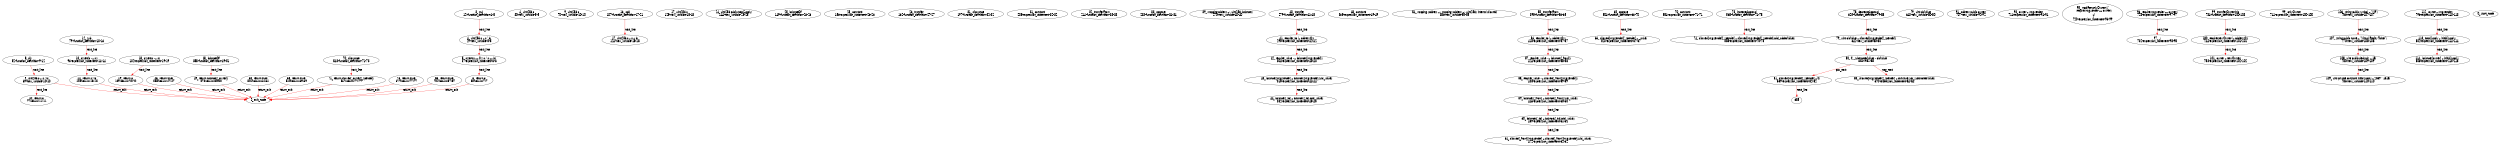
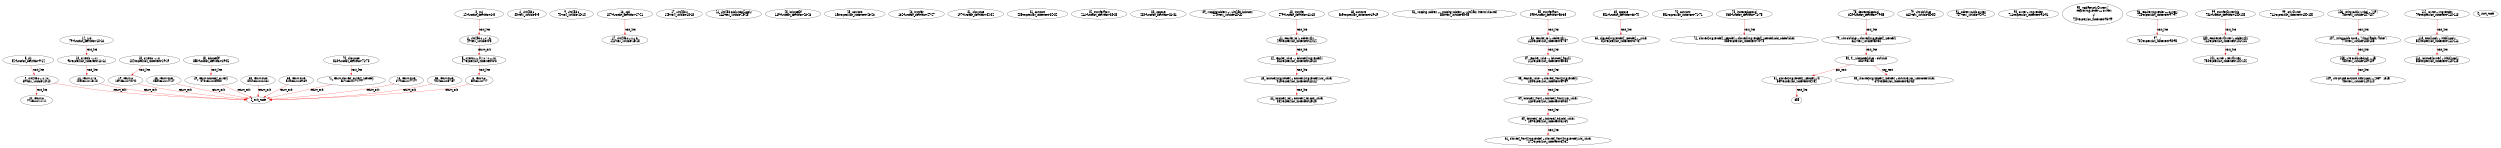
  digraph {
    fontname=Lato
    node [fontname=Lato type_label=expression_statement]
    edge [color=red controlflow_type=next_line edge_type=CFG_edge fontname=Lato]
    n1 [label="3_ mul\n12-function_definition-4-8" type_label=function_definition]
    n2 [label="4_ uint256 c = a * b;\n29-new_variable-5-5" type_label=new_variable]
    n3 [label="5_ assert(a == 0 || c / a == b);\n37-expression_statement-6-6"]
    n4 [label="6_ return c;\n50-return-7-7" type_label=return]
    n5 [label="4_ uint256 c\n30-new_variable-5-5" type_label=new_variable]
    n6 [label="0_ exit_node" type_label=exit]
    n7 [label="8_ div\n52-function_definition-9-12" type_label=function_definition]
    n8 [label="9_ uint256 c = a / b;\n69-new_variable-10-10" type_label=new_variable]
    n9 [label="10_ return c;\n77-return-11-11" type_label=return]
    n10 [label="9_ uint256 c\n70-new_variable-10-10" type_label=new_variable]
    n11 [label="12_ sub\n79-function_definition-13-16" type_label=function_definition]
    n12 [label="13_ assert(b <= a);\n96-expression_statement-14-14"]
    n13 [label="14_ return a - b;\n103-return-15-15" type_label=return]
    n14 [label="16_ add\n107-function_definition-17-21" type_label=function_definition]
    n15 [label="17_ uint256 c = a + b;\n124-new_variable-18-18" type_label=new_variable]
    n16 [label="18_ assert(c >= a);\n132-expression_statement-19-19"]
    n17 [label="19_ return c;\n139-return-20-20" type_label=return]
    n18 [label="17_ uint256 c\n125-new_variable-18-18" type_label=new_variable]
    n19 [label="24_ uint256 public totalSupply;\n144-new_variable-25-25" type_label=new_variable]
    n20 [label="25_ balanceOf\n149-function_definition-26-26" type_label=function_definition]
    n21 [label="25_ constant\n156-expression_statement-26-26"]
    n22 [label="26_ transfer\n162-function_definition-27-27" type_label=function_definition]
    n23 [label="31_ allowance\n197-function_definition-32-32" type_label=function_definition]
    n24 [label="31_ constant\n208-expression_statement-32-32"]
    n25 [label="32_ transferFrom\n214-function_definition-33-33" type_label=function_definition]
    n26 [label="33_ approve\n233-function_definition-34-34" type_label=function_definition]
    n27 [label="39_ mapping(address => uint256) balances;\n273-new_variable-40-40" type_label=new_variable]
    n28 [label="40_ transfer\n279-function_definition-41-48" type_label=function_definition]
    n29 [label="41_ require(_to != address(0));\n295-expression_statement-42-42"]
    n30 [label="42_ require(_value <= balances[msg.sender]);\n304-expression_statement-43-43"]
    n31 [label="43_ balances[msg.sender] = balances[msg.sender].sub(_value);\n315-expression_statement-44-44"]
    n32 [label="44_ balances[_to] = balances[_to].add(_value);\n332-expression_statement-45-45"]
    n33 [label="46_ return true;\n355-return-47-47" type_label=return]
    n34 [label="48_ balanceOf\n358-function_definition-49-51" type_label=function_definition]
    n35 [label="49_ return balances[_owner];\n373-return-50-50" type_label=return]
    n36 [label="48_ constant\n365-expression_statement-49-49"]
    n37 [label="54_ mapping (address => mapping (address => uint256)) internal allowed;\n386-new_variable-55-55" type_label=new_variable]
    n38 [label="55_ transferFrom\n395-function_definition-56-65" type_label=function_definition]
    n39 [label="56_ require(_to != address(0));\n415-expression_statement-57-57"]
    n40 [label="57_ require(_value <= balances[_from]);\n424-expression_statement-58-58"]
    n41 [label="58_ require(_value <= allowed[_from][msg.sender]);\n433-expression_statement-59-59"]
    n42 [label="59_ balances[_from] = balances[_from].sub(_value);\n446-expression_statement-60-60"]
    n43 [label="60_ balances[_to] = balances[_to].add(_value);\n459-expression_statement-61-61"]
    n44 [label="61_ allowed[_from][msg.sender] = allowed[_from][msg.sender].sub(_value);\n472-expression_statement-62-62"]
    n45 [label="63_ return true;\n501-return-64-64" type_label=return]
    n46 [label="65_ approve\n504-function_definition-66-70" type_label=function_definition]
    n47 [label="66_ allowed[msg.sender][_spender] = _value;\n520-expression_statement-67-67"]
    n48 [label="68_ return true;\n540-return-69-69" type_label=return]
    n49 [label="70_ allowance\n543-function_definition-71-73" type_label=function_definition]
    n50 [label="71_ return allowed[_owner][_spender];\n562-return-72-72" type_label=return]
    n51 [label="70_ constant\n554-expression_statement-71-71"]
    n52 [label="73_ increaseApproval\n568-function_definition-74-78" type_label=function_definition]
    n53 [label="74_ allowed[msg.sender][_spender] = allowed[msg.sender][_spender].add(_addedValue);\n585-expression_statement-75-75"]
    n54 [label="76_ return true;\n622-return-77-77" type_label=return]
    n55 [label="78_ decreaseApproval\n625-function_definition-79-88" type_label=function_definition]
    n56 [label="79_ uint oldValue = allowed[msg.sender][_spender];\n642-new_variable-80-80" type_label=new_variable]
    n57 [label="80_ if__subtractedValue > oldValue\n654-if-81-85" type_label=if]
    n58 [label="81_ allowed[msg.sender][_spender] = 0;\n659-expression_statement-82-82"]
    n59 [label="83_ allowed[msg.sender][_spender] = oldValue.sub(_subtractedValue);\n670-expression_statement-84-84"]
    n60 [label="79_ uint oldValue\n643-new_variable-80-80" type_label=new_variable]
    685 [type_label=""]
    n62 [label="86_ return true;\n701-return-87-87" type_label=return]
    n63 [label="91_ address public owner;\n707-new_variable-92-92" type_label=new_variable]
    n64 [label="93_ owner = msg.sender;\n714-expression_statement-94-94"]
    n65 [label="95_ modifier onlyOwner() {\n    require(msg.sender == owner);\n    _;\n  }\n720-expression_statement-96-99"]
    n66 [label="96_ require(msg.sender == owner);\n723-expression_statement-97-97"]
    n67 [label="97_ _;\n732-expression_statement-98-98"]
    n68 [label="99_ transferOwnership\n734-function_definition-100-103" type_label=function_definition]
    n69 [label="100_ require(newOwner != address(0));\n744-expression_statement-101-101"]
    n70 [label="101_ owner = newOwner;\n753-expression_statement-102-102"]
    n71 [label="99_ onlyOwner\n741-expression_statement-100-100"]
    n72 [label="106_ string public symbol = \"VIR\";\n766-new_variable-107-107" type_label=new_variable]
    n73 [label="107_ string public name = \"Virtual Reality Token\";\n773-new_variable-108-108" type_label=new_variable]
    n74 [label="108_ uint public decimals = 18;\n780-new_variable-109-109" type_label=new_variable]
    n75 [label="109_ uint private constant initialSupply = 25e9 * 1e18;\n786-new_variable-110-110" type_label=new_variable]
    n76 [label="112_ owner = msg.sender;\n796-expression_statement-113-113"]
    n77 [label="113_ totalSupply = initialSupply;\n802-expression_statement-114-114"]
    n78 [label="114_ balances[owner] = initialSupply;\n806-expression_statement-115-115"]
    n79 [label="0_ start_node" type_label=start]
    n1 -> n2 [label=next_line]
-   n2 -> n3 [label=next_line]
+   n2 -> n3 [label=return_exit]
    n3 -> n4 [label=next_line]
    n4 -> n6 [controlflow_type=return_exit label=return_exit]
    n7 -> n8 [label=next_line]
    n8 -> n6 [controlflow_type=return_exit label=return_exit]
    n8 -> n9 [label=next_line]
    n11 -> n12 [label=next_line]
    n12 -> n13 [label=next_line]
    n13 -> n6 [controlflow_type=return_exit label=return_exit]
    n14 -> n15 [label=next_line]
    n16 -> n17 [label=next_line]
    n17 -> n6 [controlflow_type=return_exit label=return_exit]
    n28 -> n29 [label=next_line]
    n29 -> n30 [label=next_line]
    n30 -> n31 [label=next_line]
    n31 -> n32 [label=next_line]
    n33 -> n6 [controlflow_type=return_exit label=return_exit]
    n34 -> n35 [label=next_line]
    n35 -> n6 [controlflow_type=return_exit label=return_exit]
    n38 -> n39 [label=next_line]
    n39 -> n40 [label=next_line]
    n40 -> n41 [label=next_line]
    n41 -> n42 [label=next_line]
    n42 -> n43 [label=next_line]
    n43 -> n44 [label=next_line]
    n45 -> n6 [controlflow_type=return_exit label=return_exit]
    n46 -> n47 [label=next_line]
    n48 -> n6 [controlflow_type=return_exit label=return_exit]
    n49 -> n50 [label=next_line]
    n50 -> n6 [controlflow_type=return_exit label=return_exit]
    n52 -> n53 [label=next_line]
    n54 -> n6 [controlflow_type=return_exit label=return_exit]
    n55 -> n56 [label=next_line]
    n56 -> n57 [label=next_line]
    n57 -> n58 [controlflow_type=pos_next label=pos_next]
    n57 -> n59 [controlflow_type=neg_next label=neg_next]
    n58 -> 685 [label=next_line]
    n62 -> n6 [controlflow_type=return_exit label=return_exit]
    n66 -> n67 [label=next_line]
    n68 -> n69 [label=next_line]
    n69 -> n70 [label=next_line]
    n72 -> n73 [label=next_line]
    n73 -> n74 [label=next_line]
    n74 -> n75 [label=next_line]
    n76 -> n77 [label=next_line]
    n77 -> n78 [label=next_line]
  }
